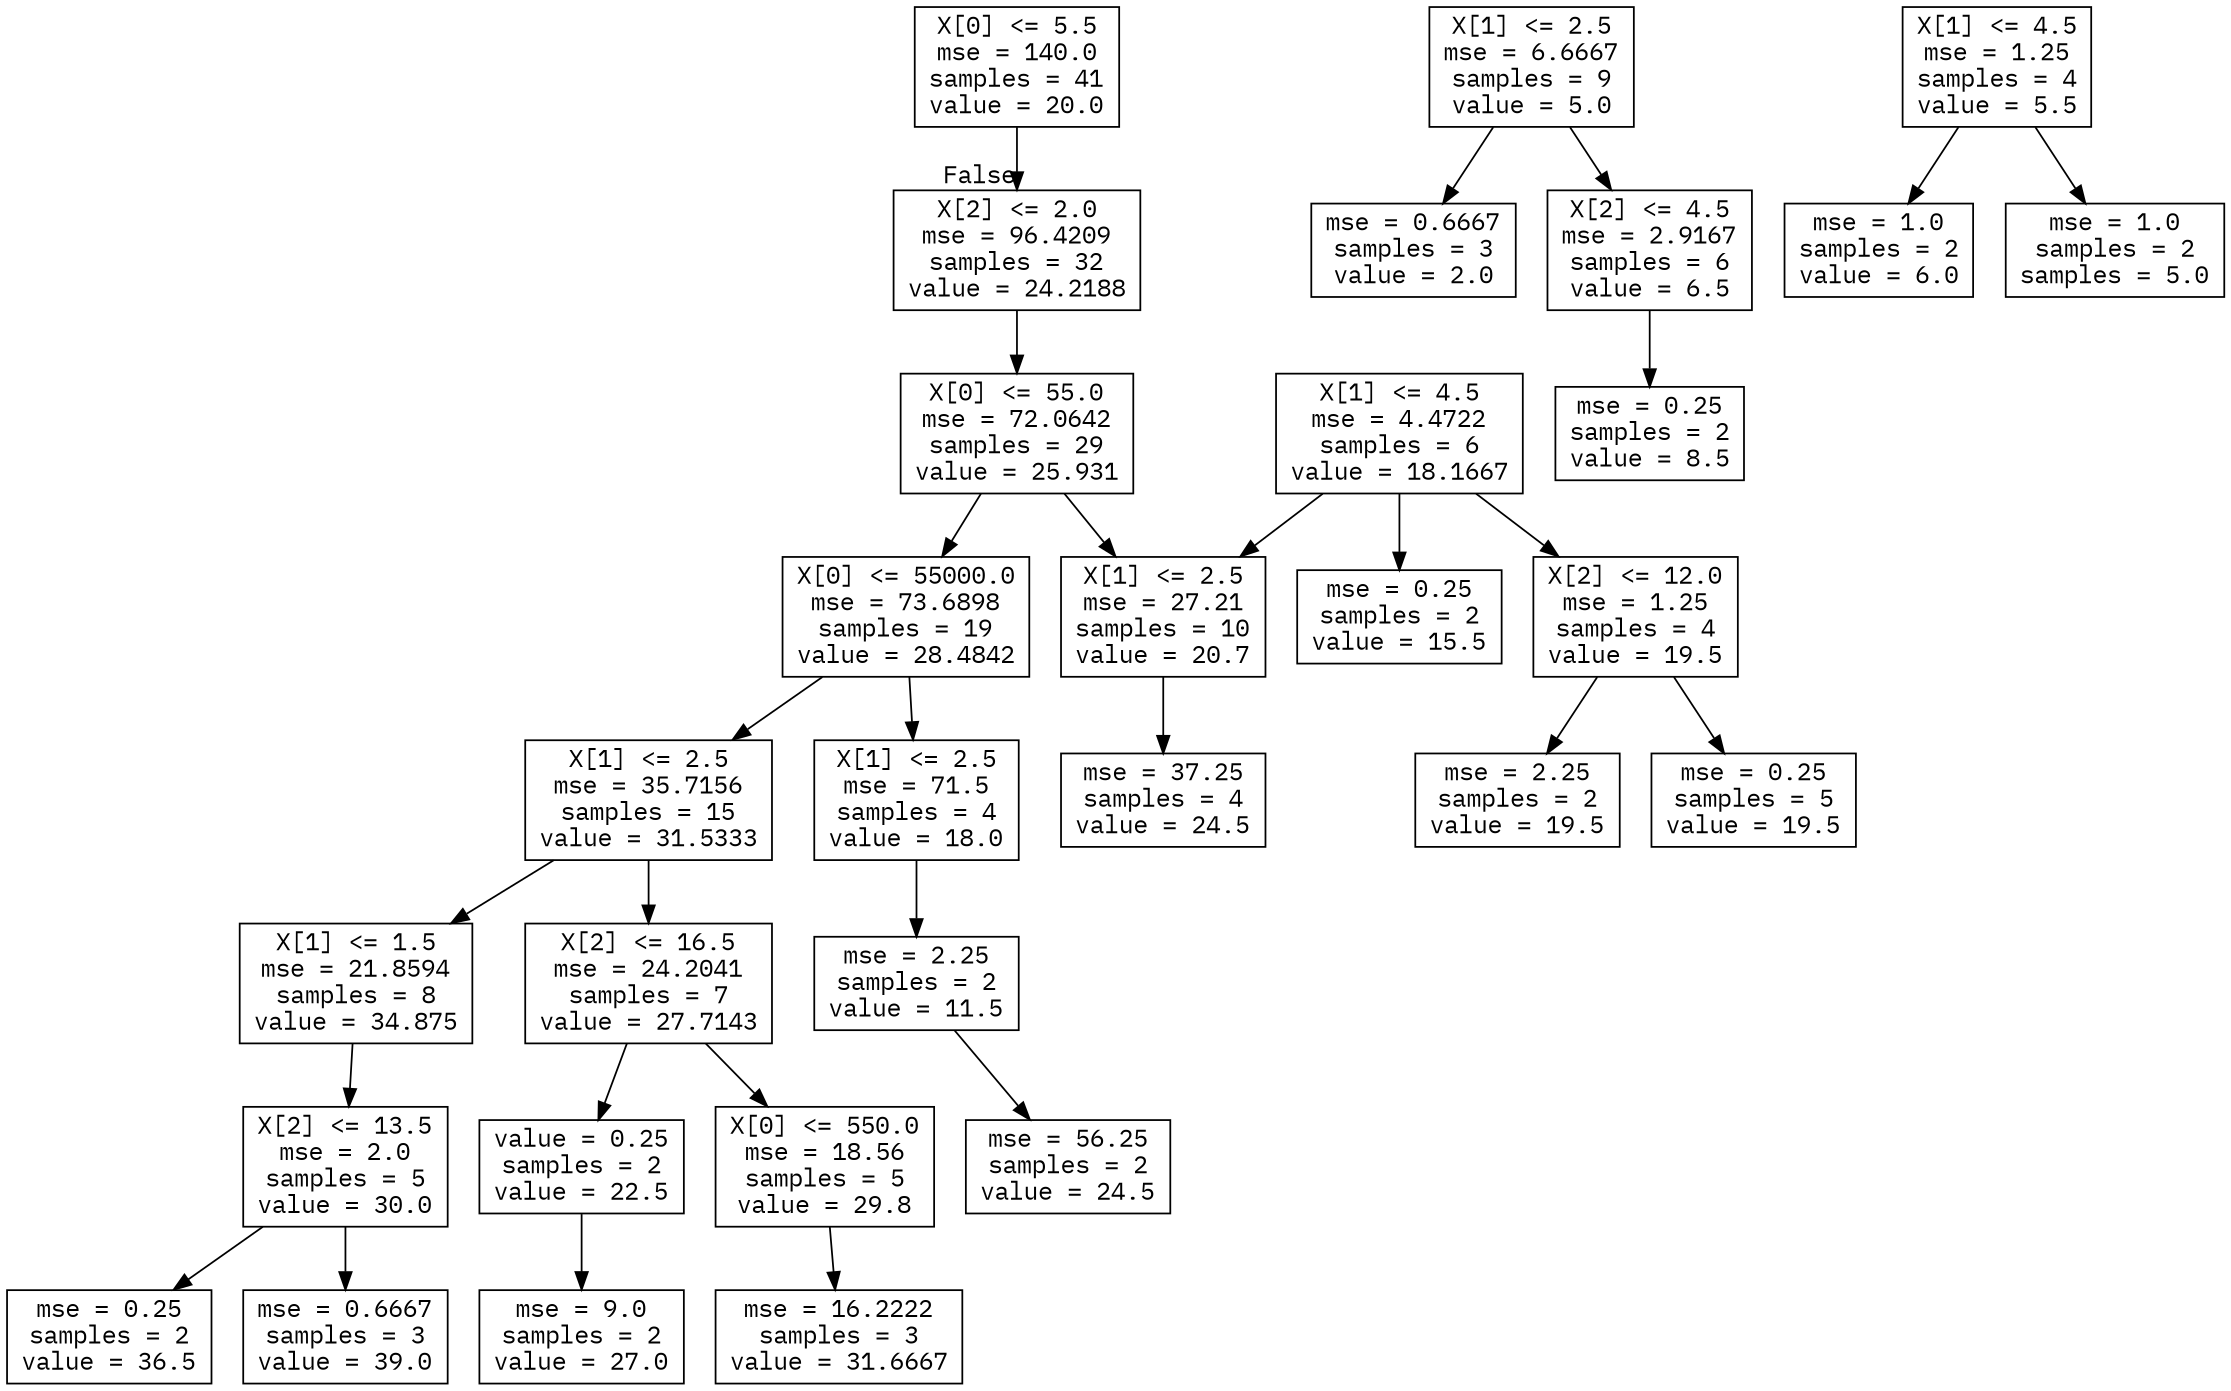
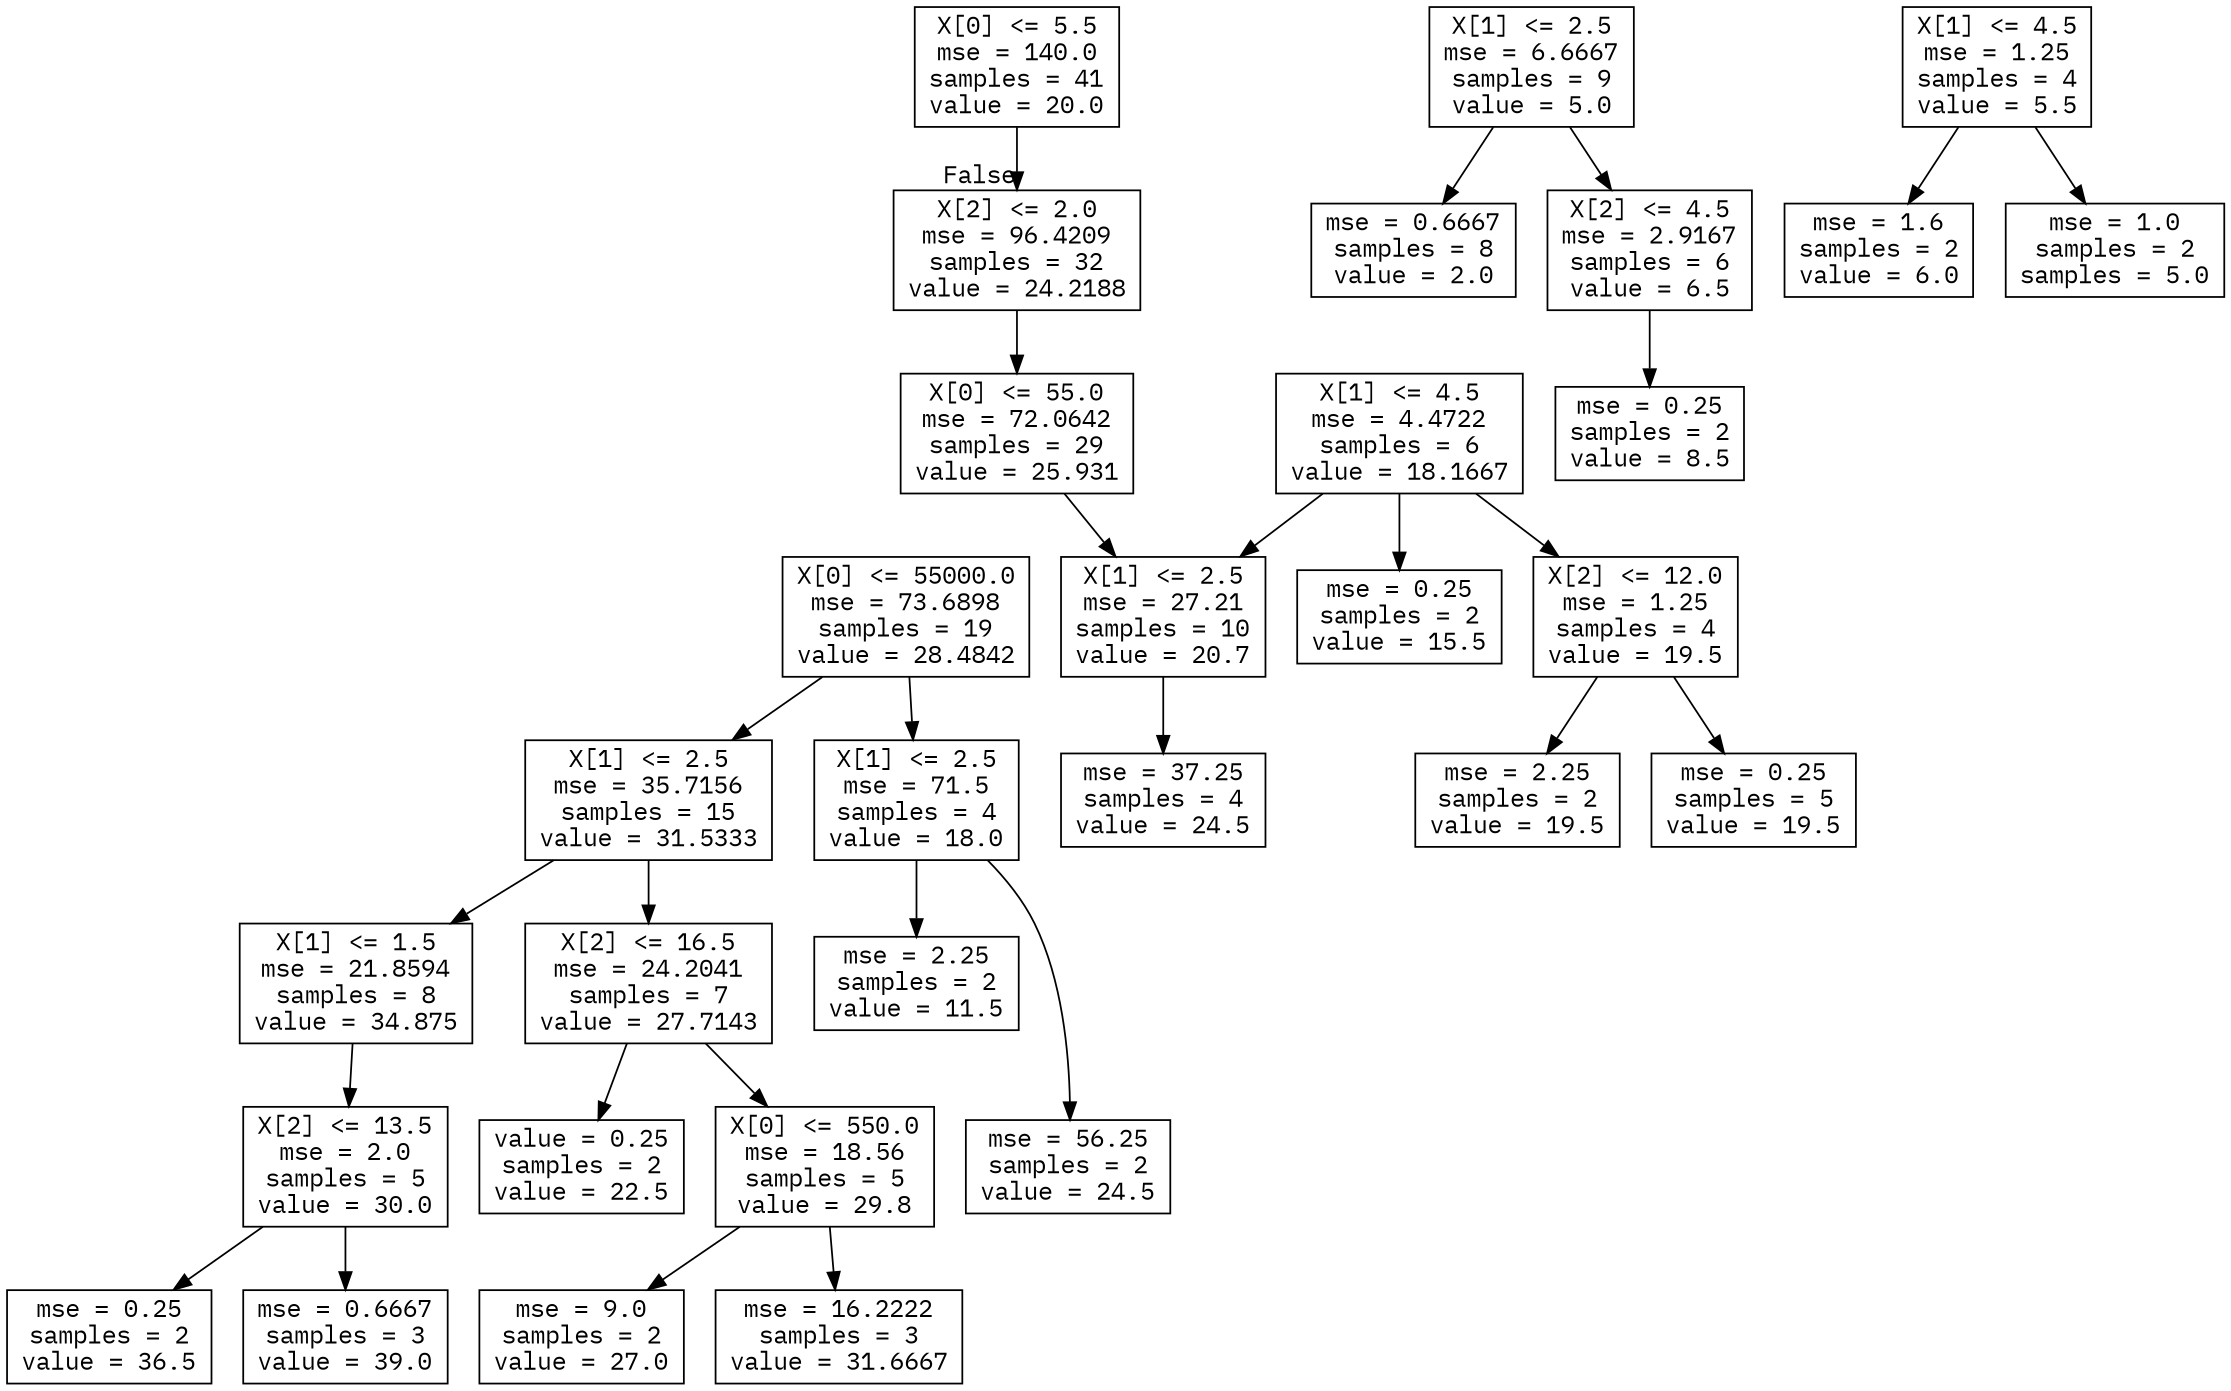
  digraph {
    fontname="IBM Plex Mono"
    node [fontname="IBM Plex Mono" shape=box]
    edge [fontname="IBM Plex Mono"]
    n1 [label="X[0] <= 5.5\nmse = 140.0\nsamples = 41\nvalue = 20.0"]
    n2 [label="X[2] <= 2.0\nmse = 96.4209\nsamples = 32\nvalue = 24.2188"]
    n3 [label="X[1] <= 2.5\nmse = 6.6667\nsamples = 9\nvalue = 5.0"]
-   n4 [label="mse = 0.6667\nsamples = 3\nvalue = 2.0"]
+   n4 [label="mse = 0.6667\nsamples = 8\nvalue = 2.0"]
    n5 [label="X[2] <= 4.5\nmse = 2.9167\nsamples = 6\nvalue = 6.5"]
    n6 [label="X[0] <= 55.0\nmse = 72.0642\nsamples = 29\nvalue = 25.931"]
    n7 [label="mse = 0.25\nsamples = 2\nvalue = 8.5"]
    n8 [label="X[1] <= 4.5\nmse = 1.25\nsamples = 4\nvalue = 5.5"]
-   n9 [label="mse = 1.0\nsamples = 2\nvalue = 6.0"]
+   n9 [label="mse = 1.6\nsamples = 2\nvalue = 6.0"]
    n10 [label="mse = 1.0\nsamples = 2\nsamples = 5.0"]
    n11 [label="X[1] <= 2.5\nmse = 27.21\nsamples = 10\nvalue = 20.7"]
    n12 [label="X[0] <= 55000.0\nmse = 73.6898\nsamples = 19\nvalue = 28.4842"]
    n13 [label="mse = 37.25\nsamples = 4\nvalue = 24.5"]
    n14 [label="X[1] <= 2.5\nmse = 35.7156\nsamples = 15\nvalue = 31.5333"]
    n15 [label="X[1] <= 2.5\nmse = 71.5\nsamples = 4\nvalue = 18.0"]
    n16 [label="X[1] <= 4.5\nmse = 4.4722\nsamples = 6\nvalue = 18.1667"]
    n17 [label="mse = 0.25\nsamples = 2\nvalue = 15.5"]
    n18 [label="X[2] <= 12.0\nmse = 1.25\nsamples = 4\nvalue = 19.5"]
    n19 [label="mse = 0.25\nsamples = 5\nvalue = 19.5"]
    n20 [label="mse = 2.25\nsamples = 2\nvalue = 19.5"]
    n21 [label="X[1] <= 1.5\nmse = 21.8594\nsamples = 8\nvalue = 34.875"]
    n22 [label="X[2] <= 16.5\nmse = 24.2041\nsamples = 7\nvalue = 27.7143"]
    n23 [label="mse = 2.25\nsamples = 2\nvalue = 11.5"]
    n24 [label="mse = 56.25\nsamples = 2\nvalue = 24.5"]
    n25 [label="X[2] <= 13.5\nmse = 2.0\nsamples = 5\nvalue = 30.0"]
    n26 [label="X[0] <= 550.0\nmse = 18.56\nsamples = 5\nvalue = 29.8"]
    n27 [label="value = 0.25\nsamples = 2\nvalue = 22.5"]
    n28 [label="mse = 0.25\nsamples = 2\nvalue = 36.5"]
    n29 [label="mse = 0.6667\nsamples = 3\nvalue = 39.0"]
    n30 [label="mse = 9.0\nsamples = 2\nvalue = 27.0"]
    n31 [label="mse = 16.2222\nsamples = 3\nvalue = 31.6667"]
    n1 -> n2 [headlabel=False labelangle=-45 labeldistance=2.5]
    n2 -> n6
    n3 -> n4
    n3 -> n5
    n5 -> n7
    n6 -> n11
-   n6 -> n12
    n8 -> n9
    n8 -> n10
    n11 -> n13
    n12 -> n14
    n12 -> n15
    n14 -> n21
    n14 -> n22
    n15 -> n23
-   n23 -> n24
+   n15 -> n24
    n16 -> n11
    n16 -> n17
    n16 -> n18
    n18 -> n19
    n18 -> n20
    n21 -> n25
    n22 -> n26
    n22 -> n27
    n25 -> n28
    n25 -> n29
-   n27 -> n30
+   n26 -> n30
    n26 -> n31
  }
